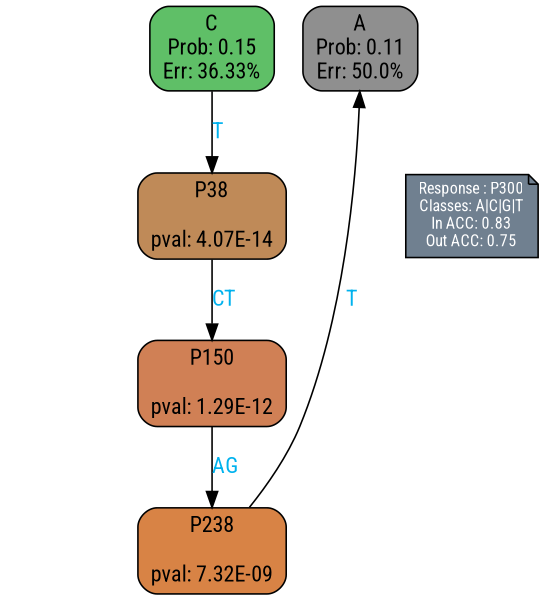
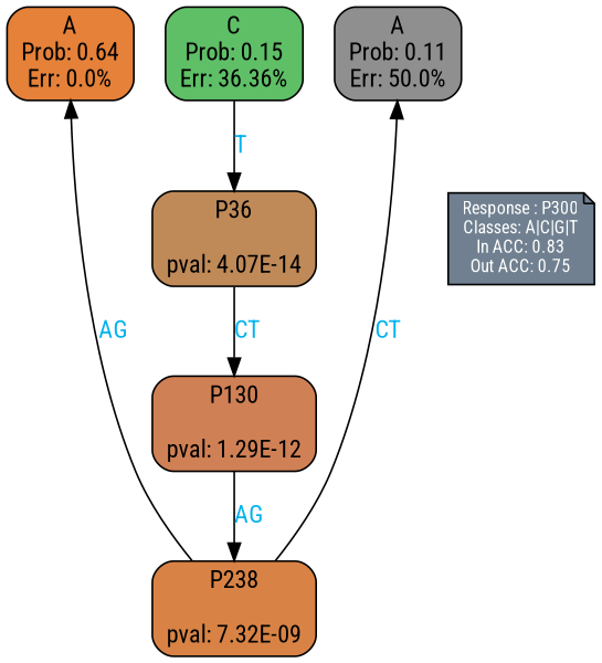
  digraph {
    fontname="Roboto Condensed"
    ranksep=equally
    splines=polylines
    node [color=black fontname="Roboto Condensed" shape=box style="filled, rounded"]
    edge [fontcolor=deepskyblue2 fontname="Roboto Condensed"]
+   n1 [fillcolor="#e58139" label="A\nProb: 0.64\nErr: 0.0%"]
    n2 [fillcolor="#8f8f8f" label="A\nProb: 0.11\nErr: 50.0%"]
-   n3 [fillcolor="#5fbf67" label="C\nProb: 0.15\nErr: 36.33%"]
+   n3 [fillcolor="#5fbf67" label="C\nProb: 0.15\nErr: 36.36%"]
    n4 [align=left fillcolor=slategray fontcolor=white fontsize=10 label="Response : P300\nClasses: A|C|G|T\nIn ACC: 0.83\nOut ACC: 0.75\n" shape=note style=filled]
-   n5 [fillcolor="#bf8a58" label="P38\n\npval: 4.07E-14"]
-   n6 [fillcolor="#d08055" label="P150\n\npval: 1.29E-12"]
+   n5 [fillcolor="#bf8a58" label="P36\n\npval: 4.07E-14"]
+   n6 [fillcolor="#d08055" label="P130\n\npval: 1.29E-12"]
    n7 [fillcolor="#d88345" label="P238\n\npval: 7.32E-09"]
    subgraph sub_1 {
      rank=same
+     n1
      n2
      n3
    }
    subgraph sub_2 {
      rank=same
      n4
      n5
    }
    n3 -> n5 [label=T]
    n5 -> n6 [label=CT]
    n6 -> n7 [label=AG]
-   n7 -> n2 [label=T]
+   n7 -> n1 [label=AG]
+   n7 -> n2 [label=CT]
  }
